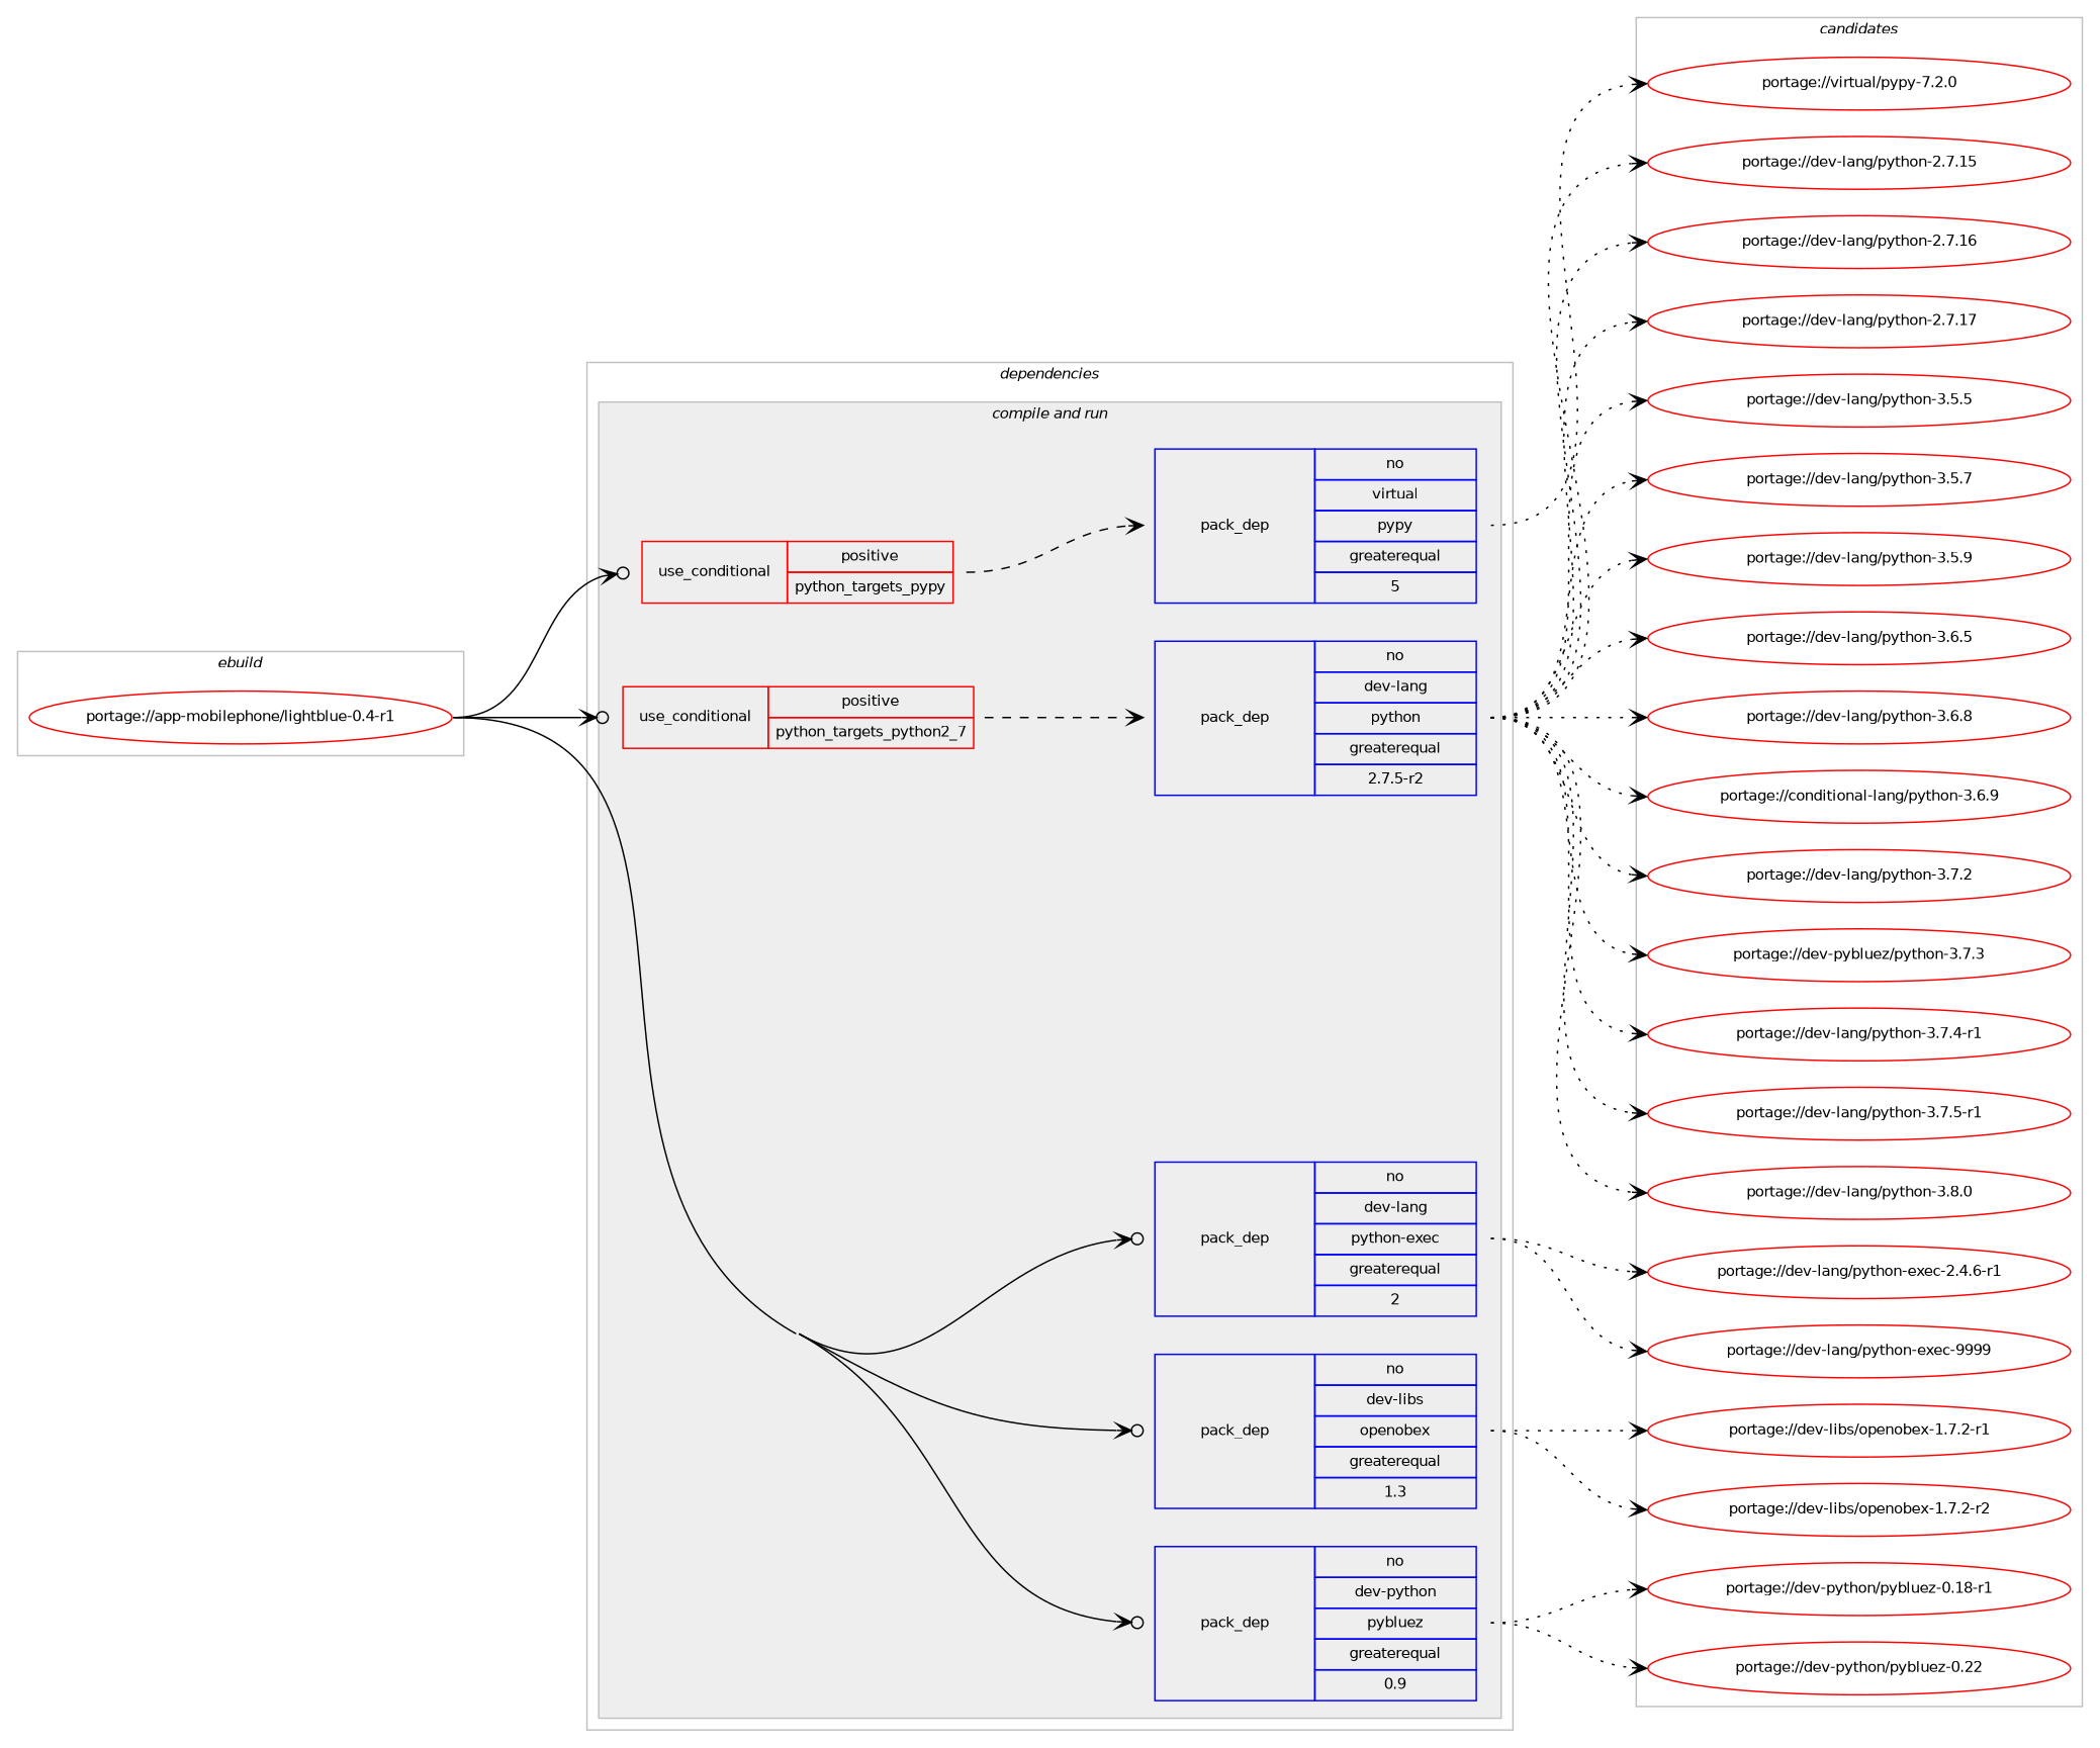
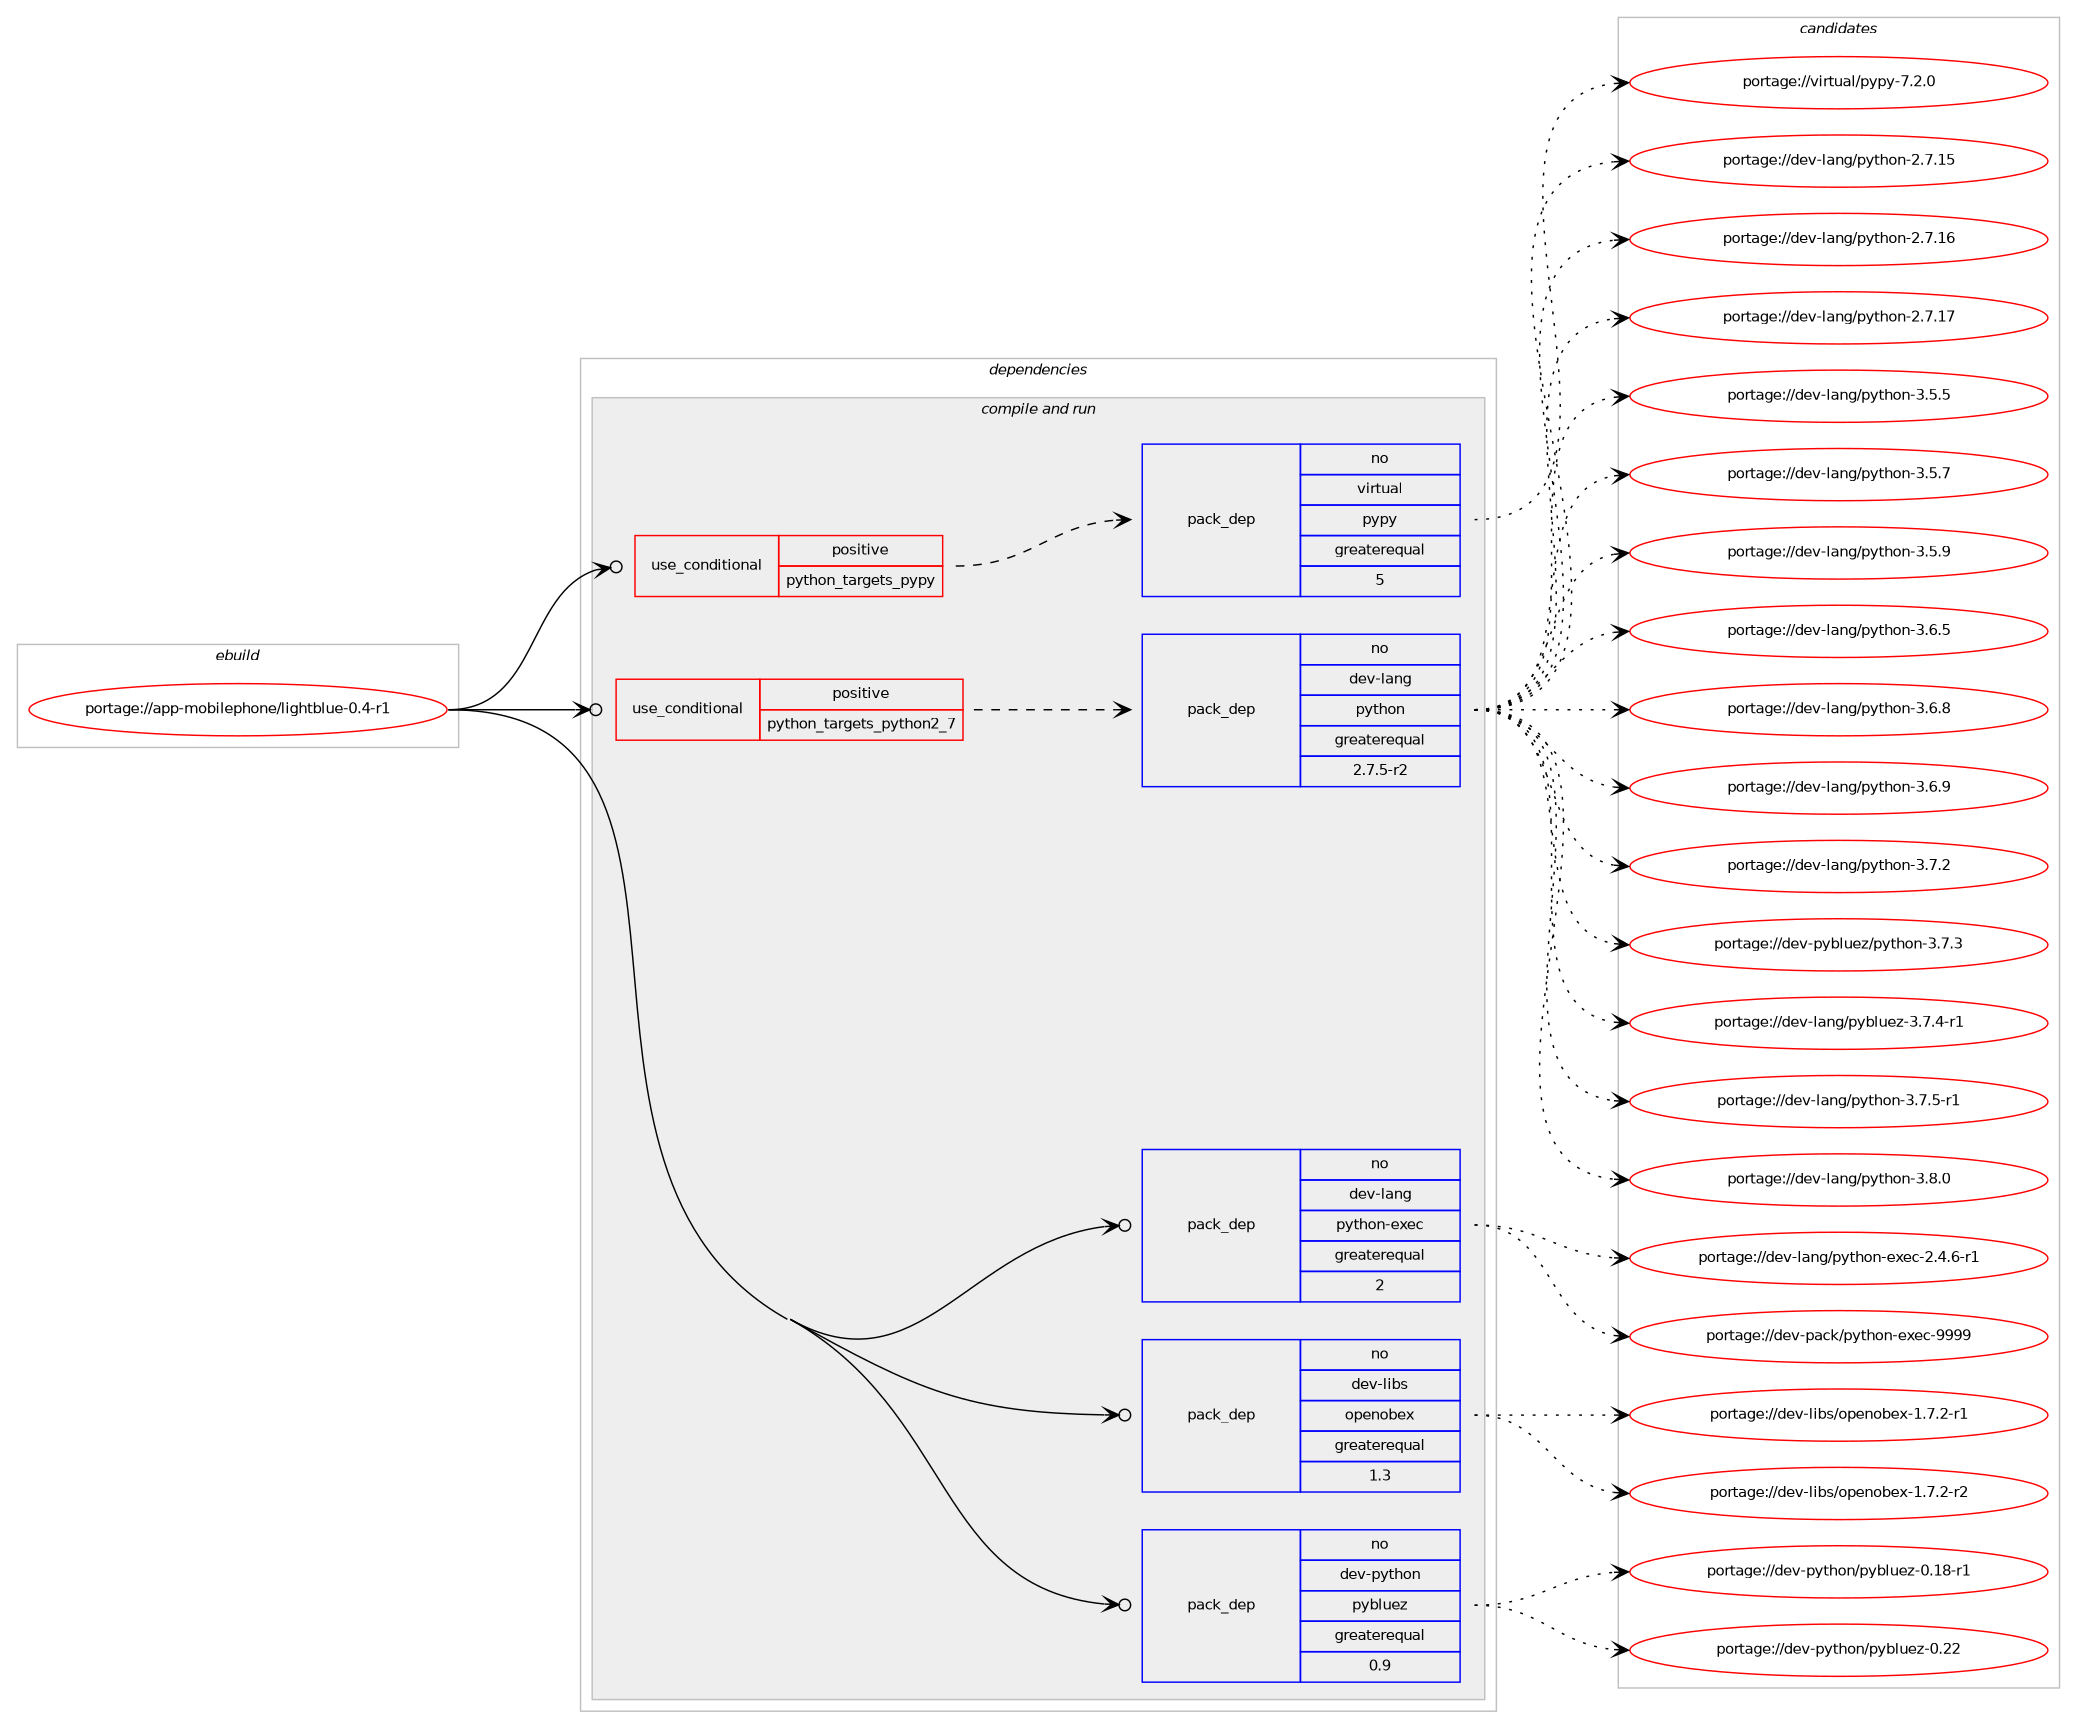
  digraph {
    compound=true
    concentrate=true
    fontname=Helvetica
    fontsize=10
    newrank=true
    rankdir=LR
    ranksep=1.5
    node [color=red fontname=Helvetica fontsize=10]
    edge [arrowhead=vee headport=w style=dotted tailport=e weight=100]
    n1 [label="portage://app-mobilephone/lightblue-0.4-r1" width=4]
    n2 [color=blue label=<<TABLE BORDER="0" CELLBORDER="1" CELLSPACING="0" CELLPADDING="4" WIDTH="220"><TR><TD ROWSPAN="6" CELLPADDING="30">pack_dep</TD></TR><TR><TD WIDTH="110">no</TD></TR><TR><TD>virtual</TD></TR><TR><TD>pypy</TD></TR><TR><TD>greaterequal</TD></TR><TR><TD>5</TD></TR></TABLE>> shape=none]
    n3 [label=<<TABLE BORDER="0" CELLBORDER="1" CELLSPACING="0" CELLPADDING="4"><TR><TD ROWSPAN="3" CELLPADDING="10">use_conditional</TD></TR><TR><TD>positive</TD></TR><TR><TD>python_targets_pypy</TD></TR></TABLE>> shape=none]
    n4 [color=blue label=<<TABLE BORDER="0" CELLBORDER="1" CELLSPACING="0" CELLPADDING="4" WIDTH="220"><TR><TD ROWSPAN="6" CELLPADDING="30">pack_dep</TD></TR><TR><TD WIDTH="110">no</TD></TR><TR><TD>dev-lang</TD></TR><TR><TD>python</TD></TR><TR><TD>greaterequal</TD></TR><TR><TD>2.7.5-r2</TD></TR></TABLE>> shape=none]
    n5 [label=<<TABLE BORDER="0" CELLBORDER="1" CELLSPACING="0" CELLPADDING="4"><TR><TD ROWSPAN="3" CELLPADDING="10">use_conditional</TD></TR><TR><TD>positive</TD></TR><TR><TD>python_targets_python2_7</TD></TR></TABLE>> shape=none]
    n6 [color=blue label=<<TABLE BORDER="0" CELLBORDER="1" CELLSPACING="0" CELLPADDING="4" WIDTH="220"><TR><TD ROWSPAN="6" CELLPADDING="30">pack_dep</TD></TR><TR><TD WIDTH="110">no</TD></TR><TR><TD>dev-lang</TD></TR><TR><TD>python-exec</TD></TR><TR><TD>greaterequal</TD></TR><TR><TD>2</TD></TR></TABLE>> shape=none]
    n7 [color=blue label=<<TABLE BORDER="0" CELLBORDER="1" CELLSPACING="0" CELLPADDING="4" WIDTH="220"><TR><TD ROWSPAN="6" CELLPADDING="30">pack_dep</TD></TR><TR><TD WIDTH="110">no</TD></TR><TR><TD>dev-libs</TD></TR><TR><TD>openobex</TD></TR><TR><TD>greaterequal</TD></TR><TR><TD>1.3</TD></TR></TABLE>> shape=none]
    n8 [color=blue label=<<TABLE BORDER="0" CELLBORDER="1" CELLSPACING="0" CELLPADDING="4" WIDTH="220"><TR><TD ROWSPAN="6" CELLPADDING="30">pack_dep</TD></TR><TR><TD WIDTH="110">no</TD></TR><TR><TD>dev-python</TD></TR><TR><TD>pybluez</TD></TR><TR><TD>greaterequal</TD></TR><TR><TD>0.9</TD></TR></TABLE>> shape=none]
    n9 [label="portage://virtual/pypy-7.2.0" width=4]
    n10 [label="portage://dev-lang/python-2.7.15" width=4]
    n11 [label="portage://dev-lang/python-2.7.16" width=4]
    n12 [label="portage://dev-lang/python-2.7.17" width=4]
    n13 [label="portage://dev-lang/python-3.5.5" width=4]
    n14 [label="portage://dev-lang/python-3.5.7" width=4]
    n15 [label="portage://dev-lang/python-3.5.9" width=4]
    n16 [label="portage://dev-lang/python-3.6.5" width=4]
    n17 [label="portage://dev-lang/python-3.6.8" width=4]
-   n18 [label="portage://conditional-lang/python-3.6.9" width=4]
+   n18 [label="portage://dev-lang/python-3.6.9" width=4]
    n19 [label="portage://dev-lang/python-3.7.2" width=4]
    n20 [label="portage://dev-pybluez/python-3.7.3" width=4]
-   n21 [label="portage://dev-lang/python-3.7.4-r1" width=4]
+   n21 [label="portage://dev-lang/pybluez-3.7.4-r1" width=4]
    n22 [label="portage://dev-lang/python-3.7.5-r1" width=4]
    n23 [label="portage://dev-lang/python-3.8.0" width=4]
    n24 [label="portage://dev-lang/python-exec-2.4.6-r1" width=4]
-   n25 [label="portage://dev-lang/python-exec-9999" width=4]
+   n25 [label="portage://dev-pack/python-exec-9999" width=4]
    n26 [label="portage://dev-libs/openobex-1.7.2-r1" width=4]
    n27 [label="portage://dev-libs/openobex-1.7.2-r2" width=4]
    n28 [label="portage://dev-python/pybluez-0.18-r1" width=4]
    n29 [label="portage://dev-python/pybluez-0.22" width=4]
    subgraph cluster_1 {
      color=gray
      label=<<i>ebuild</i>>
      rank=same
      n1
    }
    subgraph cluster_2 {
      color=gray
      label=<<i>dependencies</i>>
      subgraph cluster_3 {
        color=gray
        fillcolor="#eeeeee"
        label=<<i>compile</i>>
        style=filled
      }
      subgraph cluster_4 {
        color=gray
        fillcolor="#eeeeee"
        label=<<i>compile and run</i>>
        style=filled
        subgraph sub_5 {
          color=gray
          fillcolor="#eeeeee"
          label=<<i>compile and run</i>>
          style=filled
          n3
          subgraph sub_6 {
            color=gray
            fillcolor="#eeeeee"
            label=<<i>compile and run</i>>
            style=filled
            n2
          }
        }
        subgraph sub_7 {
          color=gray
          fillcolor="#eeeeee"
          label=<<i>compile and run</i>>
          style=filled
          n5
          subgraph sub_8 {
            color=gray
            fillcolor="#eeeeee"
            label=<<i>compile and run</i>>
            style=filled
            n4
          }
        }
        subgraph sub_9 {
          color=gray
          fillcolor="#eeeeee"
          label=<<i>compile and run</i>>
          style=filled
          n6
        }
        subgraph sub_10 {
          color=gray
          fillcolor="#eeeeee"
          label=<<i>compile and run</i>>
          style=filled
          n7
        }
        subgraph sub_11 {
          color=gray
          fillcolor="#eeeeee"
          label=<<i>compile and run</i>>
          style=filled
          n8
        }
      }
      subgraph cluster_12 {
        color=gray
        fillcolor="#eeeeee"
        label=<<i>run</i>>
        style=filled
      }
    }
    subgraph cluster_13 {
      color=gray
      label=<<i>candidates</i>>
      rank=same
      subgraph sub_14 {
        color=black
        label=<<i>candidates</i>>
        nodesep=1
        rank=same
        n9
      }
      subgraph sub_15 {
        color=black
        label=<<i>candidates</i>>
        nodesep=1
        rank=same
        n10
        n11
        n12
        n13
        n14
        n15
        n16
        n17
        n18
        n19
        n20
        n21
        n22
        n23
      }
      subgraph sub_16 {
        color=black
        label=<<i>candidates</i>>
        nodesep=1
        rank=same
        n24
        n25
      }
      subgraph sub_17 {
        color=black
        label=<<i>candidates</i>>
        nodesep=1
        rank=same
        n26
        n27
      }
      subgraph sub_18 {
        color=black
        label=<<i>candidates</i>>
        nodesep=1
        rank=same
        n28
        n29
      }
    }
    n1 -> n3 [arrowhead=odotvee style=solid weight=20]
    n1 -> n5 [arrowhead=odotvee style=solid weight=20]
    n1 -> n6 [arrowhead=odotvee style=solid weight=20]
    n1 -> n7 [arrowhead=odotvee style=solid weight=20]
    n1 -> n8 [arrowhead=odotvee style=solid weight=20]
    n2 -> n9
    n3 -> n2 [style=dashed weight=20]
    n4 -> n10
    n4 -> n11
    n4 -> n12
    n4 -> n13
    n4 -> n14
    n4 -> n15
    n4 -> n16
    n4 -> n17
    n4 -> n18
    n4 -> n19
    n4 -> n20
    n4 -> n21
    n4 -> n22
    n4 -> n23
    n5 -> n4 [style=dashed weight=20]
    n6 -> n24
    n6 -> n25
    n7 -> n26
    n7 -> n27
    n8 -> n28
    n8 -> n29
  }
